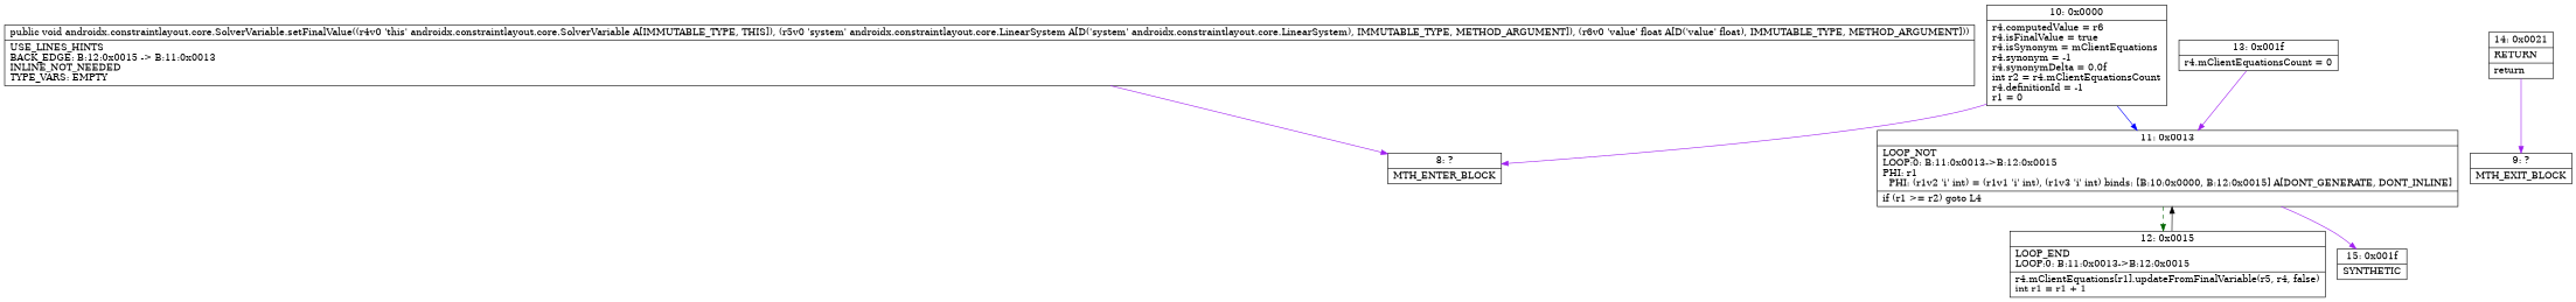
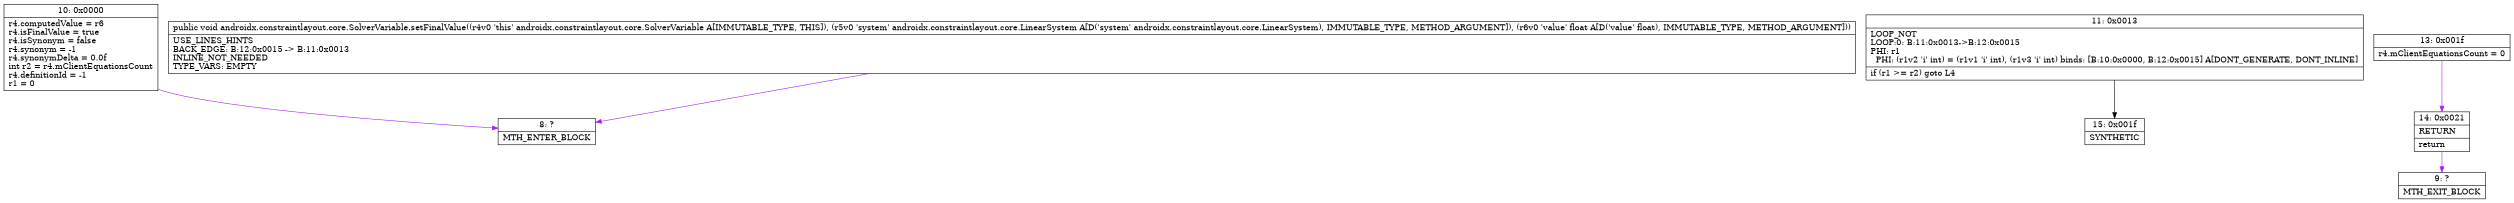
  digraph {
    node [shape=record]
    edge [color=purple]
    n1 [label="{8\:\ ?|MTH_ENTER_BLOCK\l}"]
-   n2 [label="{10\:\ 0x0000|r4.computedValue = r6\lr4.isFinalValue = true\lr4.isSynonym = mClientEquations\lr4.synonym = \-1\lr4.synonymDelta = 0.0f\lint r2 = r4.mClientEquationsCount\lr4.definitionId = \-1\lr1 = 0\l}"]
+   n2 [label="{10\:\ 0x0000|r4.computedValue = r6\lr4.isFinalValue = true\lr4.isSynonym = false\lr4.synonym = \-1\lr4.synonymDelta = 0.0f\lint r2 = r4.mClientEquationsCount\lr4.definitionId = \-1\lr1 = 0\l}"]
    n3 [label="{11\:\ 0x0013|LOOP_NOT\lLOOP:0: B:11:0x0013\-\>B:12:0x0015\lPHI: r1 \l  PHI: (r1v2 'i' int) = (r1v1 'i' int), (r1v3 'i' int) binds: [B:10:0x0000, B:12:0x0015] A[DONT_GENERATE, DONT_INLINE]\l|if (r1 \>= r2) goto L4\l}"]
-   n4 [label="{12\:\ 0x0015|LOOP_END\lLOOP:0: B:11:0x0013\-\>B:12:0x0015\l|r4.mClientEquations[r1].updateFromFinalVariable(r5, r4, false)\lint r1 = r1 + 1\l}"]
    n5 [label="{15\:\ 0x001f|SYNTHETIC\l}"]
    n6 [label="{13\:\ 0x001f|r4.mClientEquationsCount = 0\l}"]
    n7 [label="{14\:\ 0x0021|RETURN\l|return\l}"]
    n8 [label="{9\:\ ?|MTH_EXIT_BLOCK\l}"]
    n9 [label="{public void androidx.constraintlayout.core.SolverVariable.setFinalValue((r4v0 'this' androidx.constraintlayout.core.SolverVariable A[IMMUTABLE_TYPE, THIS]), (r5v0 'system' androidx.constraintlayout.core.LinearSystem A[D('system' androidx.constraintlayout.core.LinearSystem), IMMUTABLE_TYPE, METHOD_ARGUMENT]), (r6v0 'value' float A[D('value' float), IMMUTABLE_TYPE, METHOD_ARGUMENT]))  | USE_LINES_HINTS\lBACK_EDGE: B:12:0x0015 \-\> B:11:0x0013\lINLINE_NOT_NEEDED\lTYPE_VARS: EMPTY\l}"]
    n2 -> n1
-   n2 -> n3 [color=blue]
-   n3 -> n4 [color=darkgreen style=dashed]
-   n3 -> n5
-   n4 -> n3 [color=black]
-   n6 -> n3
+   n3 -> n5 [color=black]
+   n6 -> n7
    n7 -> n8
    n9 -> n1
  }
